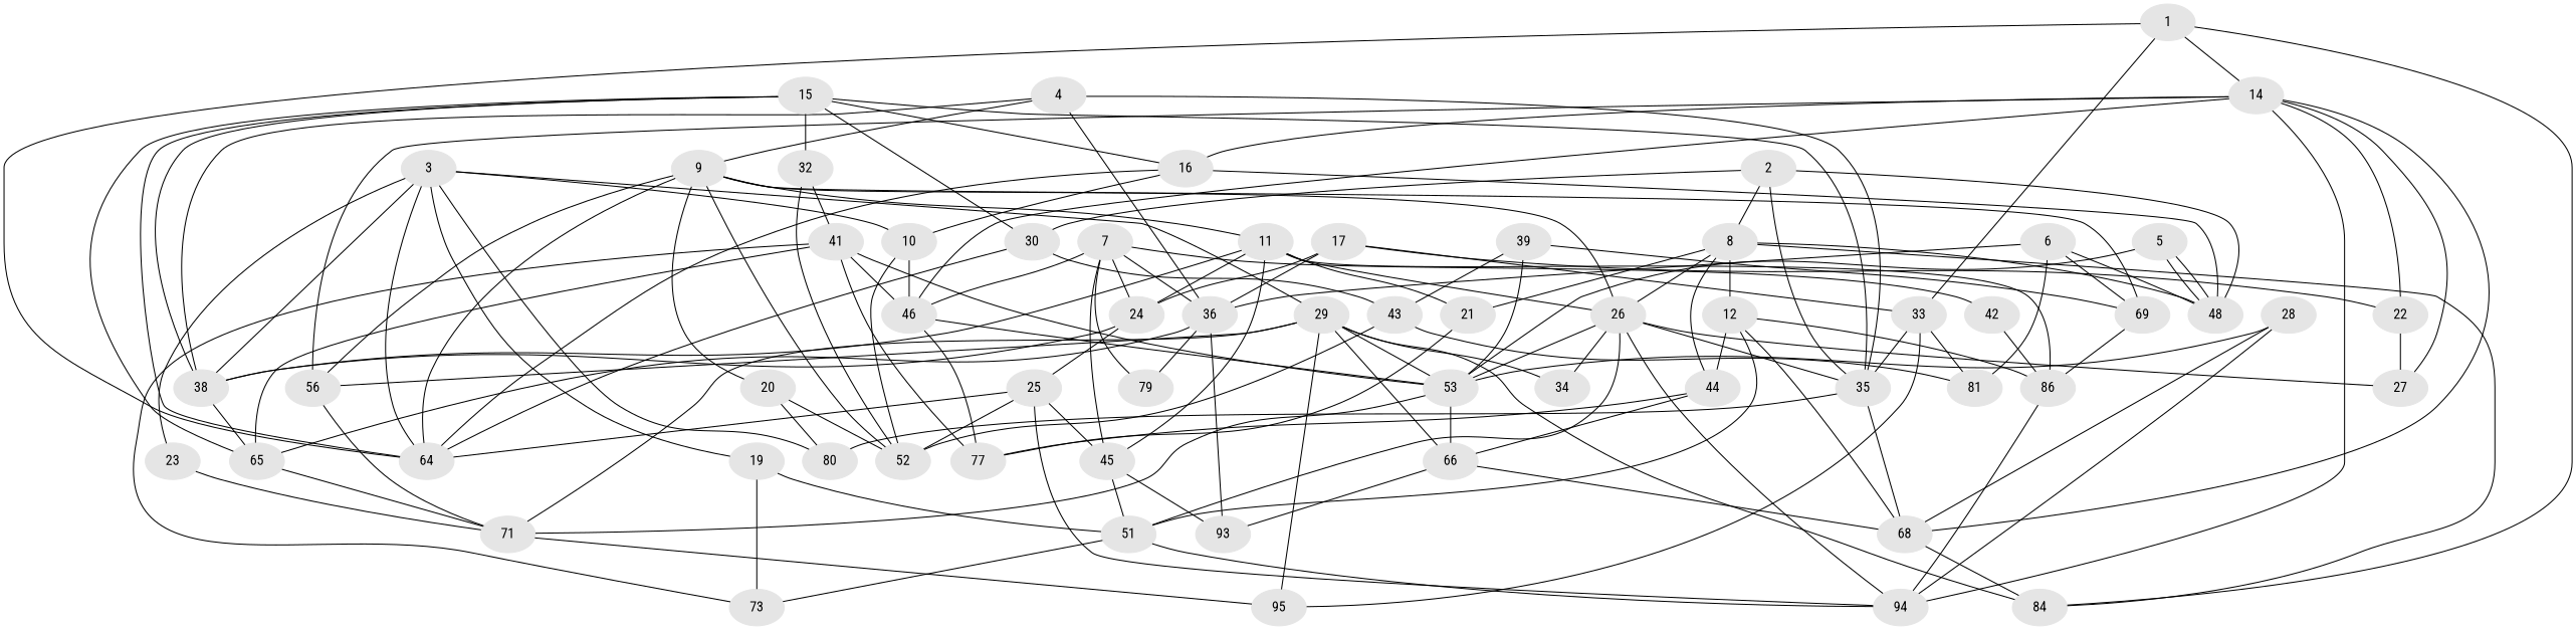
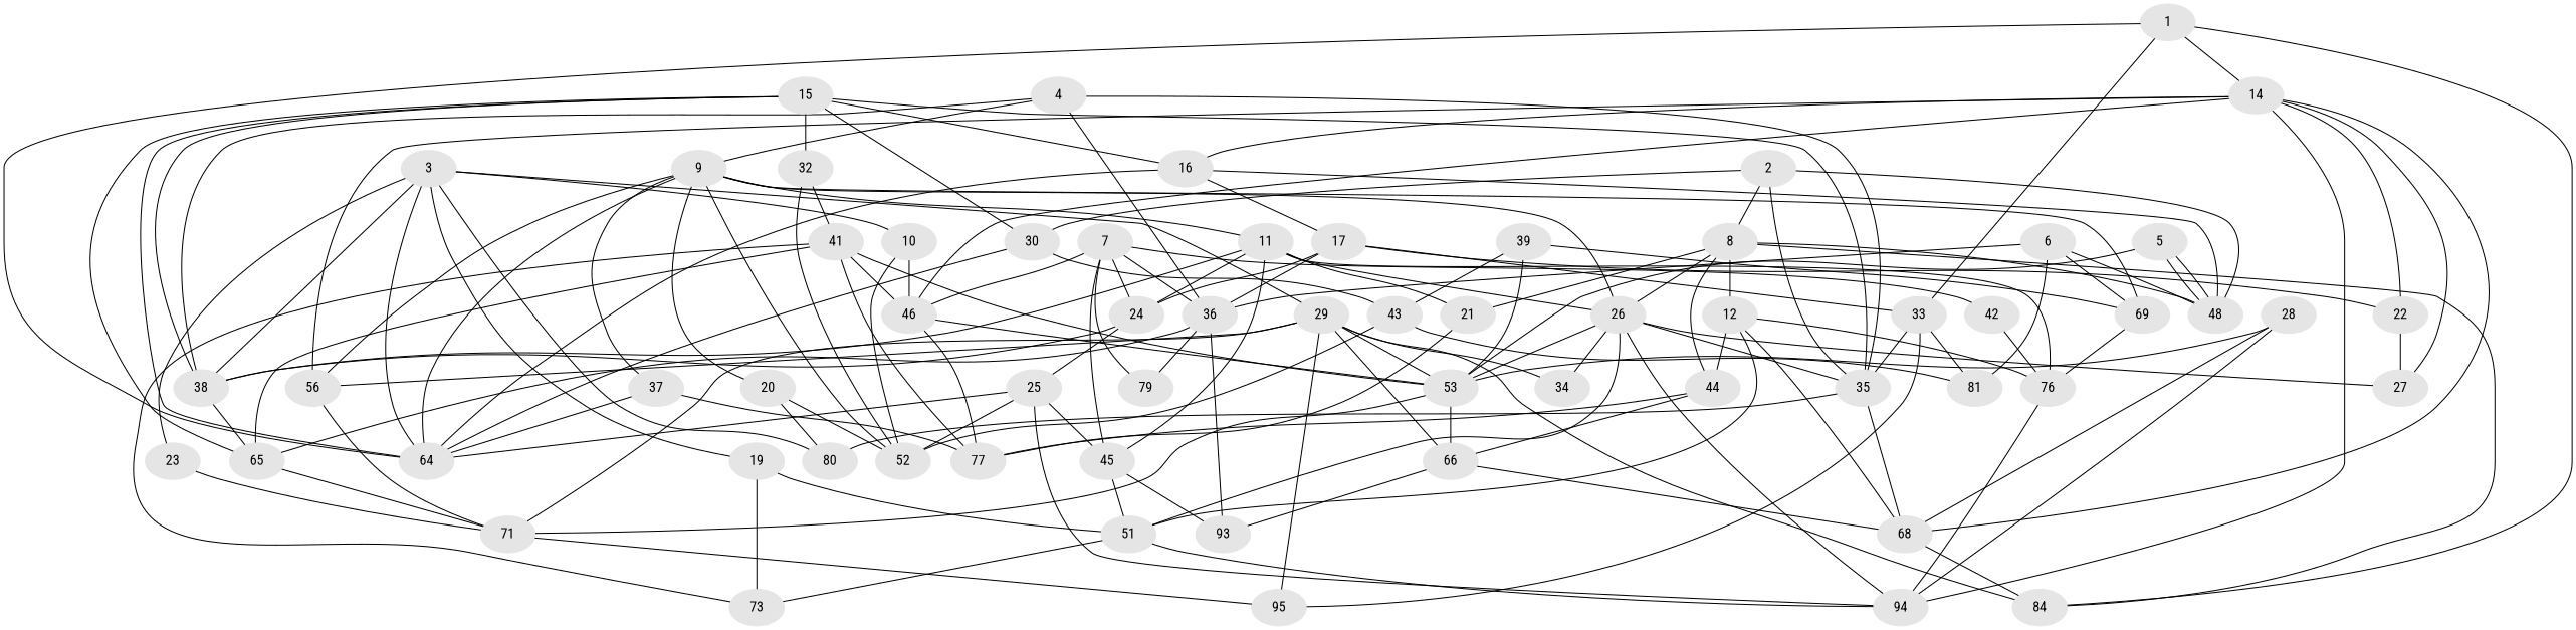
  graph {
    fontname="Roboto Condensed"
    node [color=gray90 fontname="Roboto Condensed" style=filled]
    edge [fontname="Roboto Condensed"]
    1 [super="+70"]
    14 [super="+62"]
    33 [super="+50"]
    64 [super="+74"]
    84
    46 [super="+67"]
    56
    68 [super="+75"]
    16 [super="+72"]
    22
    27
    94
    35 [super="+59"]
    81
    95
    2 [super="+96"]
    8 [super="+76"]
    30
    48 [super="+92"]
    12 [super="+57"]
    21
    26 [super="+31"]
    n23 [label=44]
    43
    80
    3 [super="+15"]
    10
    19
    23
    29 [super="+85"]
    38 [super="+63"]
    52 [super="+91"]
    51 [super="+54"]
    73
    71 [super="+90"]
    53 [super="+60"]
    34
    66 [super="+82"]
    65 [super="+88"]
    4 [super="+55"]
    9 [super="+89"]
    36 [super="+44"]
    69
    11 [super="+78"]
    20
+   37
    79
    93
    5
    6
-   86
+   86 [label=76]
    24 [super="+87"]
    25 [super="+40"]
    7
    42
    45 [super="+47"]
    77 [super="+83"]
    n58 [label=15 super="+18"]
    32
    17 [super="+61"]
    41 [super="+97"]
    28
    39
    1 -- 14
    1 -- 33
    1 -- 64
    1 -- 84
    14 -- 46
    14 -- 56
    14 -- 68
    14 -- 16
    14 -- 22
    14 -- 27
    14 -- 94
    33 -- 35
    33 -- 81
    33 -- 95
    46 -- 53
    46 -- 77
    56 -- 71
    68 -- 84
    16 -- 64
    16 -- 48
-   16 -- 10
+   16 -- 17
    22 -- 27
    35 -- 68
    35 -- 80
    2 -- 35 [weight=2]
    2 -- 8
    2 -- 30
    2 -- 48
    8 -- 84
    8 -- 48
    8 -- 12
    8 -- 21
    8 -- 26
    8 -- n23
    30 -- 64
    30 -- 43
    12 -- 68
    12 -- n23
    12 -- 51
    12 -- 86
    21 -- 77
    26 -- 27
    26 -- 94
    26 -- 35
    26 -- 51
    26 -- 53
    26 -- 34
    n23 -- 66
    n23 -- 77
    43 -- 81
    43 -- 52
    3 -- 64
    3 -- 80
    3 -- 10
    3 -- 19
    3 -- 23
    3 -- 29
    3 -- 38
    10 -- 46
    10 -- 52
    19 -- 51
    19 -- 73
    23 -- 71
    29 -- 84
    29 -- 56
    29 -- 95
    29 -- 71
    29 -- 53
    29 -- 34
    29 -- 66
    38 -- 65
    51 -- 94
    51 -- 73
    71 -- 95
    53 -- 71
    53 -- 66
    66 -- 68
    66 -- 93
    65 -- 71
    4 -- 35
    4 -- 38
    4 -- 9
    4 -- 36
    9 -- 64
    9 -- 56
    9 -- 26
    9 -- 52
    9 -- 69
    9 -- 11
    9 -- 20
+   9 -- 37
    36 -- 65 [weight=2]
    36 -- 79
    36 -- 93
    69 -- 86
    11 -- 21
    11 -- 26 [weight=2]
    11 -- 38
    11 -- 86
    11 -- 24
    11 -- 45
    20 -- 80
    20 -- 52
+   37 -- 64
+   37 -- 77
    5 -- 48
    5 -- 48
    5 -- 53
    6 -- 81
    6 -- 48
    6 -- 36
    6 -- 69
    86 -- 94
    24 -- 38
    24 -- 25
    25 -- 64
    25 -- 94
    25 -- 52
    25 -- 45
    7 -- 46
    7 -- 36
    7 -- 79
    7 -- 24
    7 -- 42
    7 -- 45
    42 -- 86
    45 -- 51
    45 -- 93
    n58 -- 64
    n58 -- 16
    n58 -- 35
    n58 -- 30
    n58 -- 38
    n58 -- 65
    n58 -- 32
    32 -- 52
    32 -- 41
    17 -- 33
    17 -- 22
    17 -- 36
    17 -- 24
    41 -- 46 [weight=2]
    41 -- 73
    41 -- 53
    41 -- 65
    41 -- 77
    28 -- 68
    28 -- 94
    28 -- 53
    39 -- 43
    39 -- 53
    39 -- 69
  }
